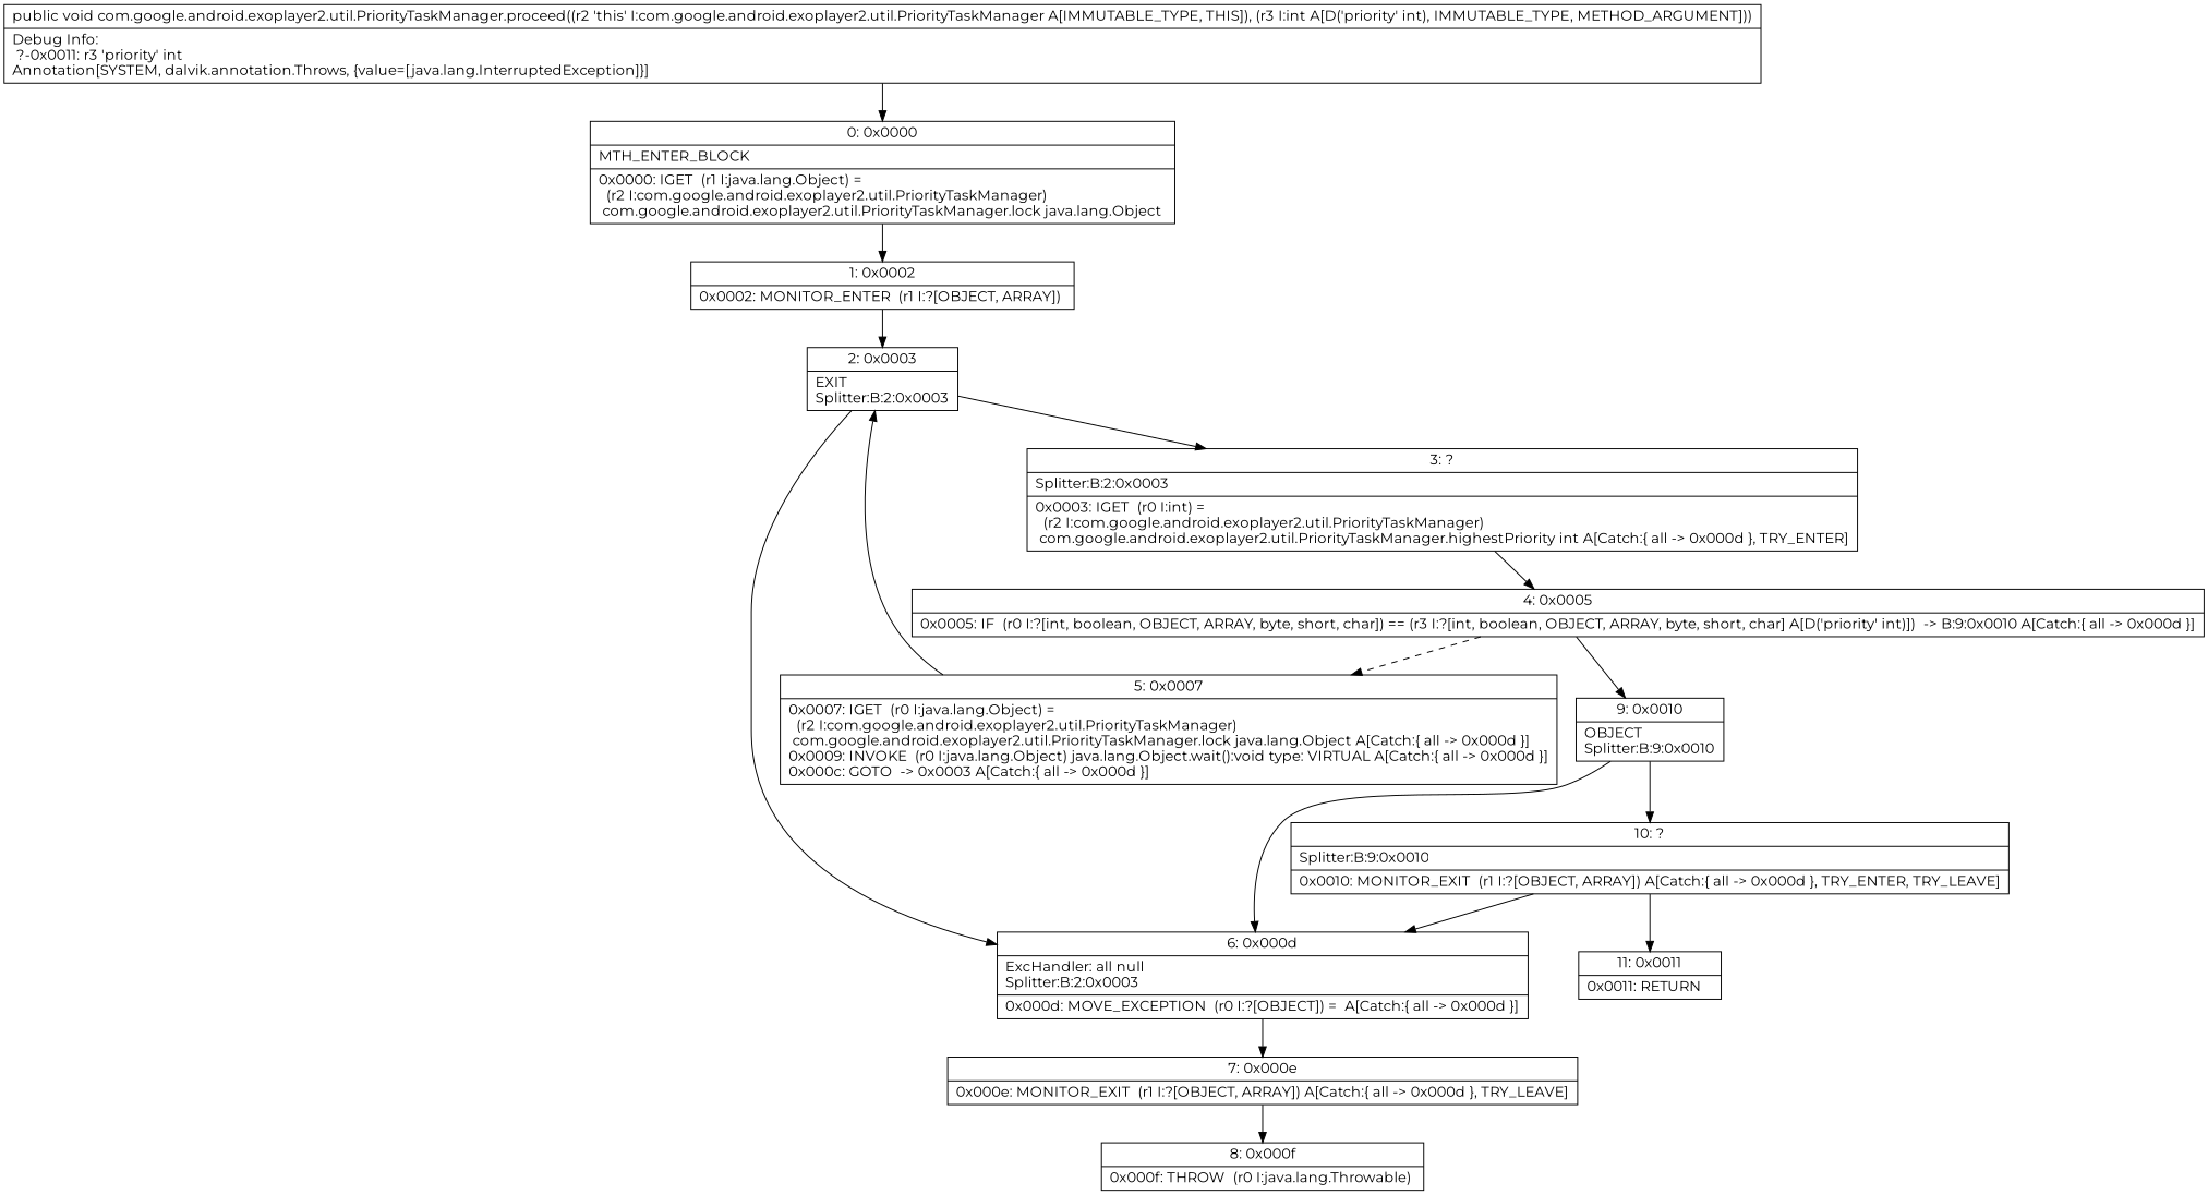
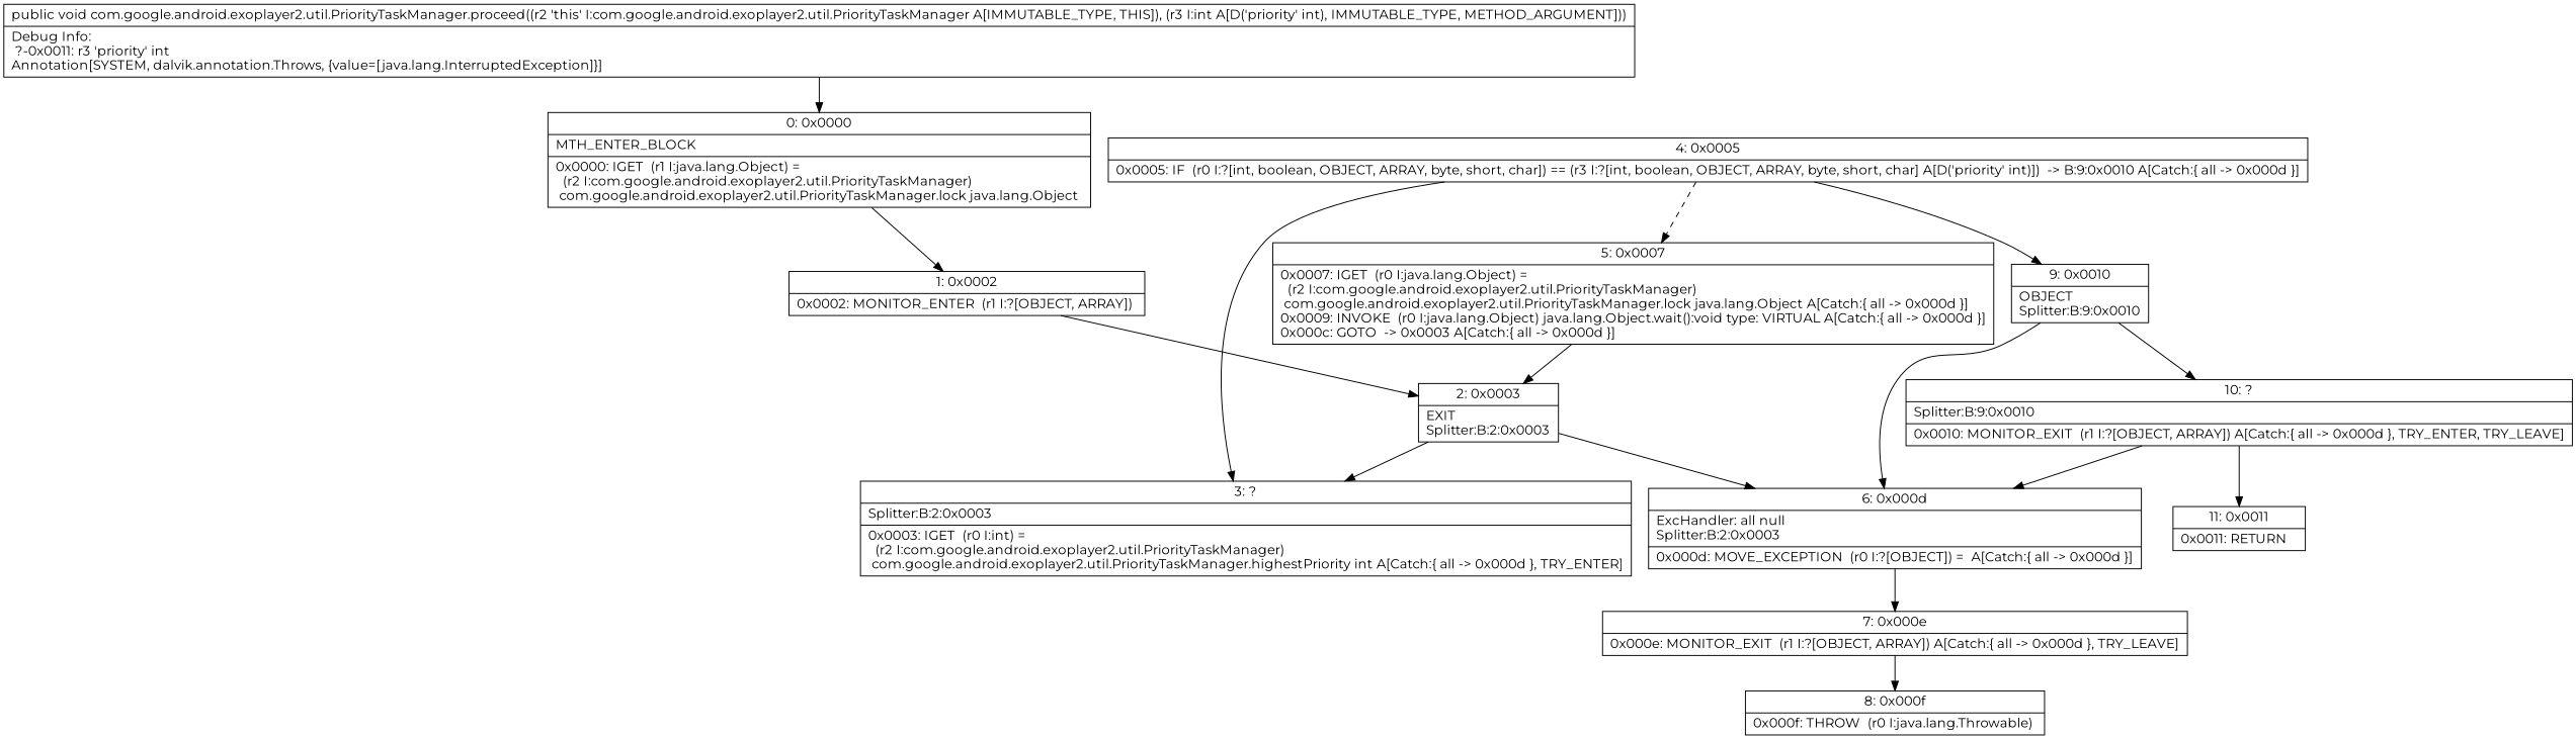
  digraph {
    fontname=Montserrat
    node [fontname=Montserrat shape=record]
    edge [fontname=Montserrat]
    n1 [label="{0\:\ 0x0000|MTH_ENTER_BLOCK\l|0x0000: IGET  (r1 I:java.lang.Object) = \l  (r2 I:com.google.android.exoplayer2.util.PriorityTaskManager)\l com.google.android.exoplayer2.util.PriorityTaskManager.lock java.lang.Object \l}"]
    n2 [label="{1\:\ 0x0002|0x0002: MONITOR_ENTER  (r1 I:?[OBJECT, ARRAY]) \l}"]
    n3 [label="{2\:\ 0x0003|EXIT\lSplitter:B:2:0x0003\l}"]
    n4 [label="{3\:\ ?|Splitter:B:2:0x0003\l|0x0003: IGET  (r0 I:int) = \l  (r2 I:com.google.android.exoplayer2.util.PriorityTaskManager)\l com.google.android.exoplayer2.util.PriorityTaskManager.highestPriority int A[Catch:\{ all \-\> 0x000d \}, TRY_ENTER]\l}"]
    n5 [label="{6\:\ 0x000d|ExcHandler: all null\lSplitter:B:2:0x0003\l|0x000d: MOVE_EXCEPTION  (r0 I:?[OBJECT]) =  A[Catch:\{ all \-\> 0x000d \}]\l}"]
    n6 [label="{4\:\ 0x0005|0x0005: IF  (r0 I:?[int, boolean, OBJECT, ARRAY, byte, short, char]) == (r3 I:?[int, boolean, OBJECT, ARRAY, byte, short, char] A[D('priority' int)])  \-\> B:9:0x0010 A[Catch:\{ all \-\> 0x000d \}]\l}"]
    n7 [label="{7\:\ 0x000e|0x000e: MONITOR_EXIT  (r1 I:?[OBJECT, ARRAY]) A[Catch:\{ all \-\> 0x000d \}, TRY_LEAVE]\l}"]
    n8 [label="{5\:\ 0x0007|0x0007: IGET  (r0 I:java.lang.Object) = \l  (r2 I:com.google.android.exoplayer2.util.PriorityTaskManager)\l com.google.android.exoplayer2.util.PriorityTaskManager.lock java.lang.Object A[Catch:\{ all \-\> 0x000d \}]\l0x0009: INVOKE  (r0 I:java.lang.Object) java.lang.Object.wait():void type: VIRTUAL A[Catch:\{ all \-\> 0x000d \}]\l0x000c: GOTO  \-\> 0x0003 A[Catch:\{ all \-\> 0x000d \}]\l}"]
    n9 [label="{9\:\ 0x0010|OBJECT\lSplitter:B:9:0x0010\l}"]
    n10 [label="{10\:\ ?|Splitter:B:9:0x0010\l|0x0010: MONITOR_EXIT  (r1 I:?[OBJECT, ARRAY]) A[Catch:\{ all \-\> 0x000d \}, TRY_ENTER, TRY_LEAVE]\l}"]
    n11 [label="{8\:\ 0x000f|0x000f: THROW  (r0 I:java.lang.Throwable) \l}"]
    n12 [label="{11\:\ 0x0011|0x0011: RETURN   \l}"]
    n13 [label="{public void com.google.android.exoplayer2.util.PriorityTaskManager.proceed((r2 'this' I:com.google.android.exoplayer2.util.PriorityTaskManager A[IMMUTABLE_TYPE, THIS]), (r3 I:int A[D('priority' int), IMMUTABLE_TYPE, METHOD_ARGUMENT]))  | Debug Info:\l  ?\-0x0011: r3 'priority' int\lAnnotation[SYSTEM, dalvik.annotation.Throws, \{value=[java.lang.InterruptedException]\}]\l}"]
    n1 -> n2
    n2 -> n3
    n3 -> n4
    n3 -> n5
-   n4 -> n6
+   n6 -> n4
    n5 -> n7
    n6 -> n8 [style=dashed]
    n6 -> n9
    n7 -> n11
    n8 -> n3
    n9 -> n5
    n9 -> n10
    n10 -> n5
    n10 -> n12
    n13 -> n1
  }
